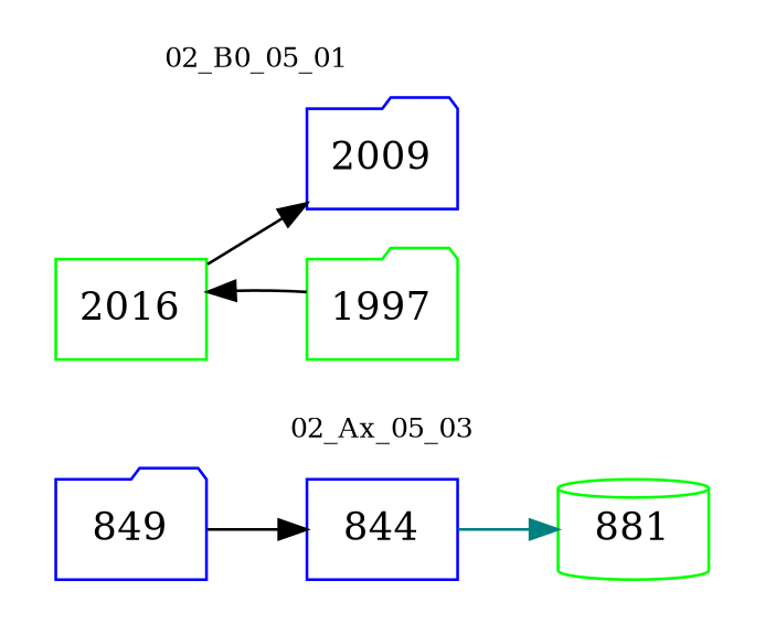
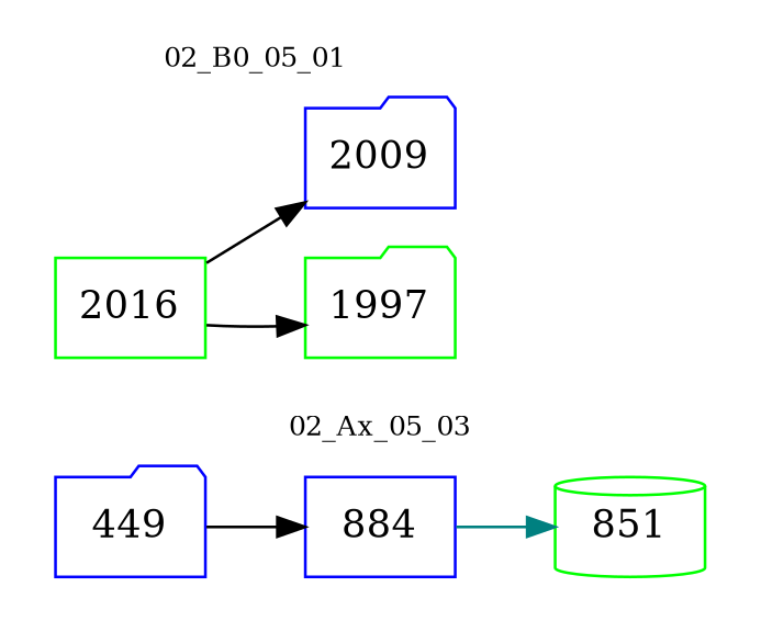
  digraph {
    rankdir=LR
    node [color=blue shape=folder]
    edge [color=black]
-   n1 [label=849]
-   n2 [label=844 shape=box]
-   n3 [color=green label=881 shape=cylinder]
+   n1 [label=449]
+   n2 [label=884 shape=box]
+   n3 [color=green label=851 shape=cylinder]
    n4 [color=green label=2016 shape=box]
    n5 [color=green label=1997]
    n6 [label=2009]
    subgraph cluster_1 {
      color=white
      fontsize=10
      label="02_Ax_05_03"
      n1
      n2
      n3
    }
    subgraph cluster_2 {
      color=white
      fontsize=10
      label="02_B0_05_01"
      n4
      n5
      n6
    }
    n1 -> n2
    n2 -> n3 [color=teal]
-   n5 -> n4
+   n4 -> n5
    n4 -> n6
  }
